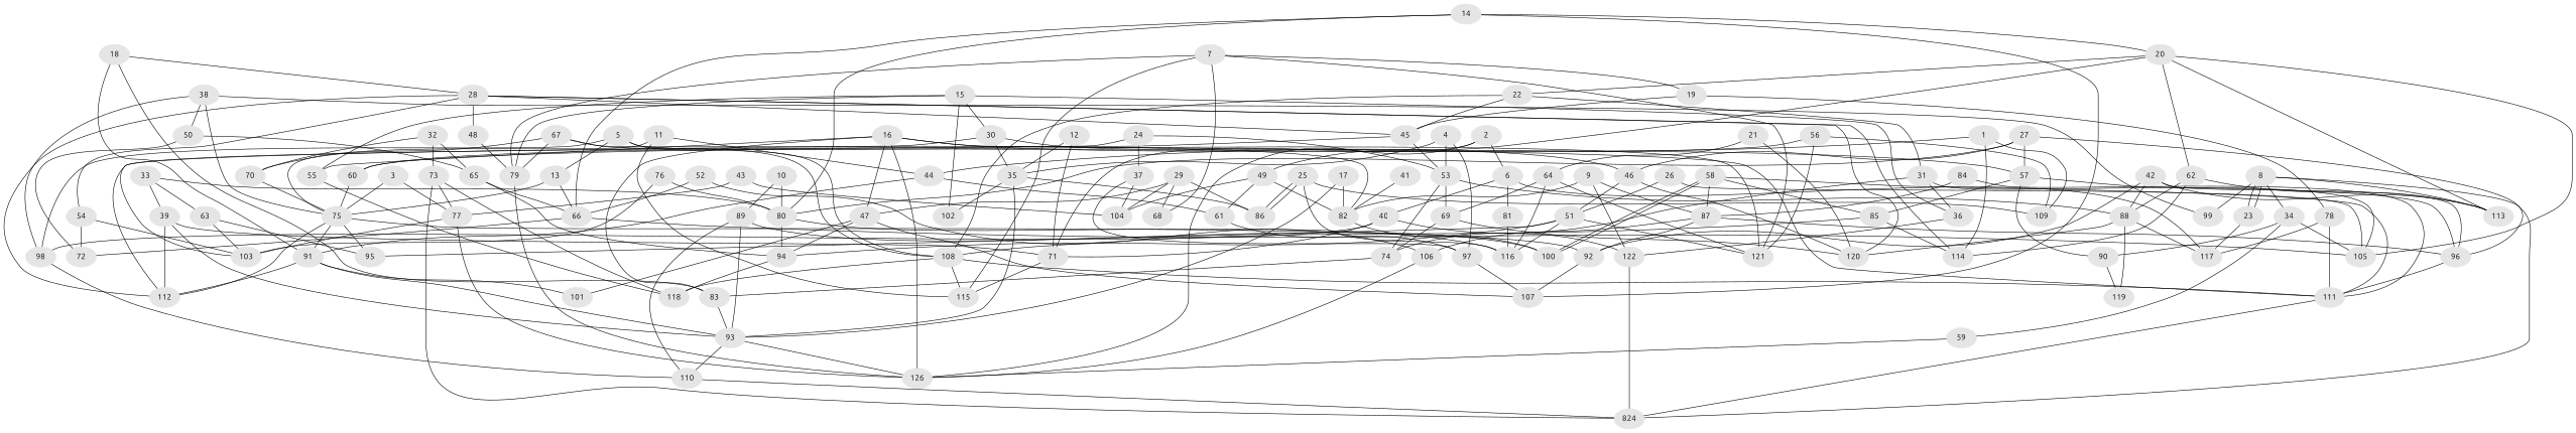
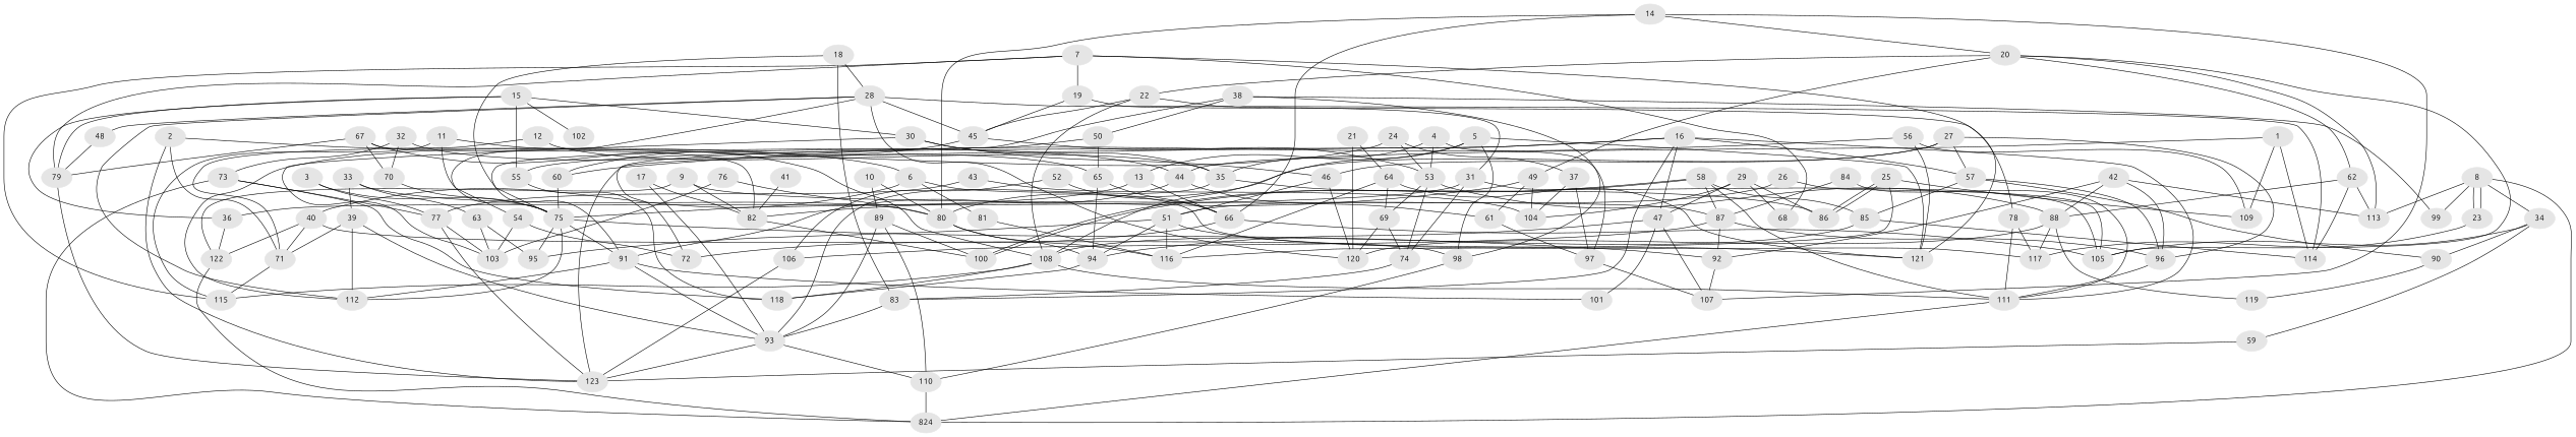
  graph {
    fontname=Ubuntu
    node [color=gray90 fontname=Ubuntu style=filled]
    edge [fontname=Ubuntu]
    1
    44
    109
    114
    91
    61
    2
    6
    71
-   123 [label=126]
+   123
    40
    81
    117
    115
    3
    75
    77
    112
    92
    95
    103
    4
    35
    53
    97
    102
    93
    86
    74
    88
    69
    107
    5
    13
    98
    108
    121
    66
    110
    111
    118
    122
    116
    7
    19
    68
    79
    45
    78
    8
    23
    34
    99
    113
    n55 [label=824]
    105
    59
    90
    9
    82
    87
    100
    96
    106
    10
    80
    89
    41
    94
    11
    12
    72
    14
    20
    22
    49
    62
    15
    30
    36
    55
    46
    16
    47
    57
    83
    101
    85
    17
    18
    28
    120
    48
    54
    60
    31
    104
    21
    64
    24
    37
    25
    26
    51
    27
    29
    32
    65
    70
    73
    33
    39
    63
    119
    38
    50
    42
    43
    52
    56
    58
    67
    76
    84
    1 -- 44
    1 -- 109
    1 -- 114
    44 -- 91
    44 -- 61
    91 -- 112
    91 -- 93
    91 -- 101
    61 -- 97
    2 -- 6
    2 -- 71
    2 -- 123
    6 -- 40
    6 -- 81
    6 -- 117
    71 -- 115
    40 -- 71
    40 -- 98
    40 -- 122
    81 -- 116
    3 -- 75
    3 -- 77
    75 -- 91
    75 -- 112
    75 -- 92
    75 -- 95
    77 -- 123
    77 -- 103
    92 -- 107
    4 -- 35
    4 -- 53
    4 -- 97
-   35 -- 102
    35 -- 93
    35 -- 86
    53 -- 74
    53 -- 88
    53 -- 69
    97 -- 107
    93 -- 123
    93 -- 110
    74 -- 83
    88 -- 117
    88 -- 120
    88 -- 119
    69 -- 74
    69 -- 120
    5 -- 13
    5 -- 98
    5 -- 108
    5 -- 121
    13 -- 75
    13 -- 66
    98 -- 110
    108 -- 115
    108 -- 111
    108 -- 118
    66 -- 105
    66 -- 72
    110 -- n55
    111 -- n55
    122 -- n55
    7 -- 115
    7 -- 121
    7 -- 19
    7 -- 68
    7 -- 79
    19 -- 45
    19 -- 78
    79 -- 123
    45 -- 53
    45 -- 60
    78 -- 117
    78 -- 111
    8 -- 23
    8 -- 23
    8 -- 34
    8 -- 99
    8 -- 113
    8 -- n55
    23 -- 117
    34 -- 105
    34 -- 59
    34 -- 90
    59 -- 123
    90 -- 119
    9 -- 122
    9 -- 82
    9 -- 87
    82 -- 100
    87 -- 92
    87 -- 96
    87 -- 106
    96 -- 111
    106 -- 123
    10 -- 80
    10 -- 89
    80 -- 116
    80 -- 94
    89 -- 93
    89 -- 110
    89 -- 100
    41 -- 82
    94 -- 118
    11 -- 44
    11 -- 115
    11 -- 75
    12 -- 71
    12 -- 35
    14 -- 107
    14 -- 66
    14 -- 80
    14 -- 20
    20 -- 113
    20 -- 105
    20 -- 22
    20 -- 49
    20 -- 62
    22 -- 108
    22 -- 45
    22 -- 31
    49 -- 61
    49 -- 82
    49 -- 104
    62 -- 114
    62 -- 88
    62 -- 113
    15 -- 102
    15 -- 79
    15 -- 30
    15 -- 36
    15 -- 55
    30 -- 103
    30 -- 35
    30 -- 46
    36 -- 122
    55 -- 118
    46 -- 120
    46 -- 51
    16 -- 123
    16 -- 111
    16 -- 55
    16 -- 47
    16 -- 57
    16 -- 83
    47 -- 107
    47 -- 94
    47 -- 101
    57 -- 90
    57 -- 96
    57 -- 85
    83 -- 93
    85 -- 114
    85 -- 108
    17 -- 93
    17 -- 82
    18 -- 91
    18 -- 83
    18 -- 28
    28 -- 114
    28 -- 112
    28 -- 45
    28 -- 120
    28 -- 48
    28 -- 54
    48 -- 79
    54 -- 103
    54 -- 72
    60 -- 75
    31 -- 74
    31 -- 105
    31 -- 36
    21 -- 120
    21 -- 64
    64 -- 69
    64 -- 121
    64 -- 116
    24 -- 112
    24 -- 53
    24 -- 37
    37 -- 97
    37 -- 104
    25 -- 109
    25 -- 86
    25 -- 86
    25 -- 116
    26 -- 105
    26 -- 51
    51 -- 95
    51 -- 121
    51 -- 116
    51 -- 94
    27 -- 96
    27 -- 80
    27 -- 46
    27 -- 57
    29 -- 86
    29 -- 68
    29 -- 47
    29 -- 104
    32 -- 65
    32 -- 70
    32 -- 73
    65 -- 66
    65 -- 94
    70 -- 75
    73 -- 77
    73 -- 118
    73 -- n55
    33 -- 80
    33 -- 39
    33 -- 63
    39 -- 71
    39 -- 112
    39 -- 93
    63 -- 95
    63 -- 103
    38 -- 75
    38 -- 98
    38 -- 99
    38 -- 50
    50 -- 72
    50 -- 65
    42 -- 92
    42 -- 88
    42 -- 113
    42 -- 96
    43 -- 77
    43 -- 104
    52 -- 66
    52 -- 106
    56 -- 109
    56 -- 121
    56 -- 60
    58 -- 111
    58 -- 87
    58 -- 100
    58 -- 100
    58 -- 85
    67 -- 108
    67 -- 79
    67 -- 82
    67 -- 70
    76 -- 103
    76 -- 80
    84 -- 111
    84 -- 87
  }
